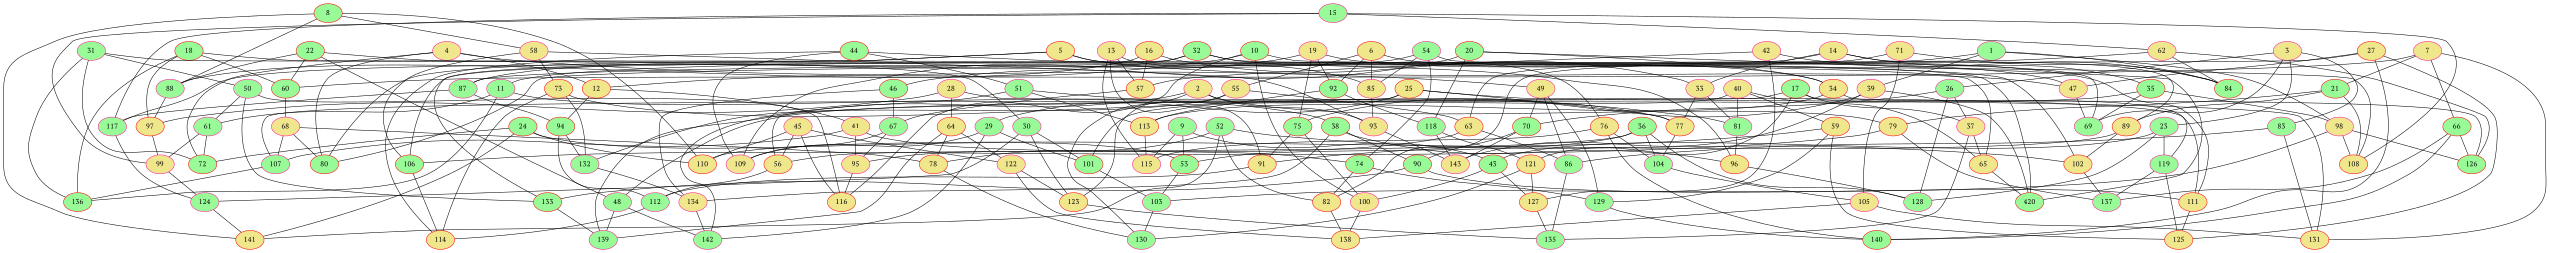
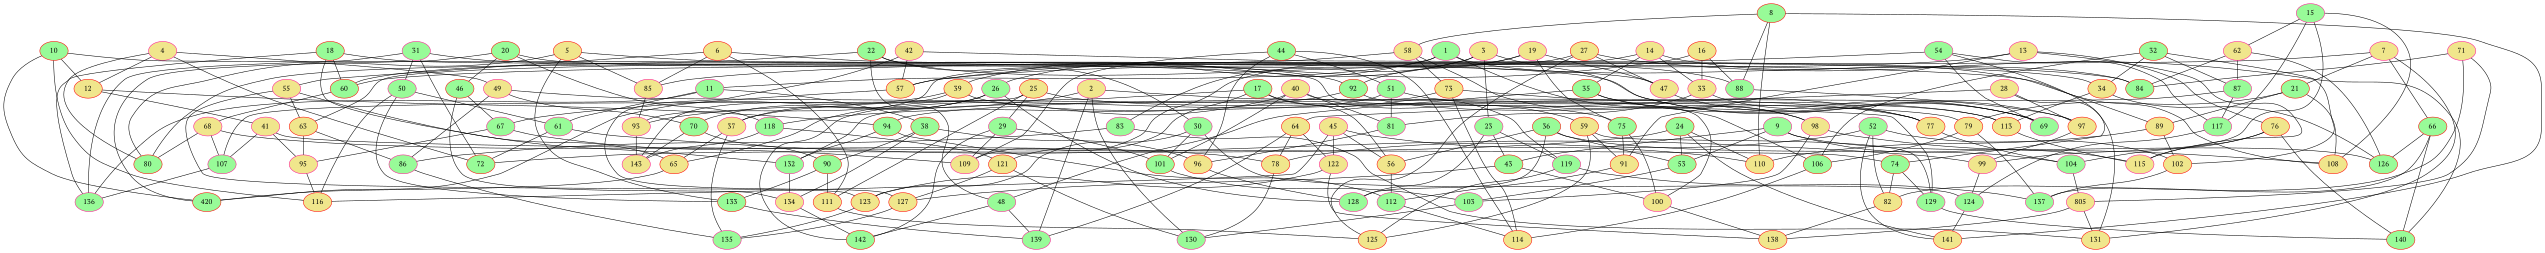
  graph {
    fontname="PT Serif"
    node [color=deeppink fillcolor=palegreen fontname="PT Serif" style=filled]
    edge [fontname="PT Serif"]
    1
    11
-   39 [fillcolor=khaki]
+   39 [color=red fillcolor=khaki]
    84 [color=red]
    98 [fillcolor=khaki]
    38 [color=red]
    61
-   136 [color=red]
+   136
    n9 [color=red label=420]
    75 [color=red]
    143 [fillcolor=khaki]
    108 [color=red fillcolor=khaki]
    103
    2 [fillcolor=khaki]
    79 [color=red fillcolor=khaki]
    93 [fillcolor=khaki]
    130
    139
    106 [color=red]
    137
    3 [fillcolor=khaki]
    23
    26
    69
    83
    43 [color=red]
    119
    128
    37 [fillcolor=khaki]
    70 [color=red]
    131 [color=red fillcolor=khaki]
    86
    4 [fillcolor=khaki]
    12 [color=red fillcolor=khaki]
    49 [fillcolor=khaki]
    72 [color=red]
    80 [color=red]
    41 [fillcolor=khaki]
    94 [color=red]
    129
    5 [color=red fillcolor=khaki]
    47 [fillcolor=khaki]
    85 [fillcolor=khaki]
    133 [color=red]
    6 [color=red fillcolor=khaki]
    55 [fillcolor=khaki]
    92 [color=red]
    111 [color=red fillcolor=khaki]
    63 [color=red fillcolor=khaki]
    123 [color=red fillcolor=khaki]
    132
    118
    113 [color=red fillcolor=khaki]
    125 [color=red fillcolor=khaki]
    7 [fillcolor=khaki]
    21 [color=red]
    60 [color=red]
    66 [color=red]
    89 [color=red fillcolor=khaki]
    68 [fillcolor=khaki]
    126 [color=red]
    140 [color=red]
    8 [color=red]
    58 [fillcolor=khaki]
    88
    110 [color=red fillcolor=khaki]
    141 [color=red fillcolor=khaki]
    73 [color=red fillcolor=khaki]
    97 [color=red fillcolor=khaki]
    9
    53 [color=red]
    115 [fillcolor=khaki]
    100 [fillcolor=khaki]
    127 [color=red fillcolor=khaki]
    10 [color=red]
    116 [color=red fillcolor=khaki]
    138 [color=red fillcolor=khaki]
    90 [color=red]
    96 [color=red fillcolor=khaki]
    134 [fillcolor=khaki]
    99 [fillcolor=khaki]
    107
    74 [color=red]
    95 [fillcolor=khaki]
    112
    13 [fillcolor=khaki]
    57 [color=red fillcolor=khaki]
    76 [color=red fillcolor=khaki]
    91 [color=red fillcolor=khaki]
    67
    104
    14 [fillcolor=khaki]
    33 [fillcolor=khaki]
    35 [color=red]
    77 [color=red fillcolor=khaki]
    81
    48
    102 [color=red fillcolor=khaki]
    62 [fillcolor=khaki]
    15
    117
    87
    124
    16 [color=red fillcolor=khaki]
    46 [color=red]
    17 [color=red]
    56 [color=red fillcolor=khaki]
    121 [color=red fillcolor=khaki]
    65 [color=red fillcolor=khaki]
    135
    18 [color=red]
    19 [fillcolor=khaki]
    109 [fillcolor=khaki]
    20 [color=red]
    34 [color=red fillcolor=khaki]
    22 [color=red]
    30
    101 [color=red]
-   142
+   142 [color=red]
    24 [color=red]
    25 [color=red fillcolor=khaki]
    29
    27 [color=red fillcolor=khaki]
    28 [fillcolor=khaki]
    64 [color=red fillcolor=khaki]
    42 [fillcolor=khaki]
    122 [fillcolor=khaki]
    78 [color=red fillcolor=khaki]
    31
    50
    32 [color=red]
    114 [color=red fillcolor=khaki]
    36 [color=red]
-   105 [fillcolor=khaki]
+   105 [fillcolor=khaki label=805]
    40 [fillcolor=khaki]
    59 [color=red fillcolor=khaki]
    82 [color=red fillcolor=khaki]
    44 [color=red]
    51
    45 [fillcolor=khaki]
    52
    54
    71 [fillcolor=khaki]
    1 -- 11
    1 -- 39
    1 -- 84
    1 -- 98
    11 -- 38
    11 -- 61
    11 -- 136
    39 -- n9
    39 -- 75
    39 -- 143
    98 -- 108
    98 -- 103
    38 -- 90
    38 -- 96
    38 -- 134
    61 -- 72
    61 -- 99
    75 -- 100
    75 -- 91
    103 -- 130
    2 -- 79
    2 -- 93
    2 -- 130
    2 -- 139
    79 -- 106
    79 -- 137
    93 -- 143
    106 -- 114
    3 -- 23
    3 -- 26
    3 -- 69
    3 -- 83
    23 -- 43
    23 -- 119
    23 -- 128
    26 -- 128
    26 -- 37
    26 -- 70
    83 -- 131
    83 -- 86
    43 -- 100
    43 -- 127
    119 -- 137
    119 -- 125
    37 -- 65
    37 -- 135
    70 -- 143
    70 -- 90
    86 -- 135
    4 -- 12
    4 -- 49
    4 -- 72
    4 -- 80
    12 -- 41
    12 -- 94
    49 -- 70
    49 -- 86
    49 -- 129
    41 -- 107
    41 -- 74
    41 -- 95
    94 -- 132
    94 -- 112
    129 -- 140
    5 -- 80
    5 -- 47
    5 -- 85
    5 -- 133
    47 -- 69
    85 -- 93
    133 -- 139
    6 -- 85
    6 -- 55
    6 -- 92
    6 -- 111
    55 -- 63
    55 -- 123
    55 -- 132
    92 -- 118
    92 -- 113
    111 -- 125
    63 -- 86
    63 -- 95
    123 -- 135
    132 -- 134
    118 -- 143
    118 -- 121
    113 -- 115
    7 -- 131
    7 -- 21
    7 -- 60
    7 -- 66
    21 -- 108
    21 -- 79
    21 -- 89
    60 -- 68
    66 -- 137
    66 -- 126
    66 -- 140
    89 -- 110
    89 -- 102
    68 -- 80
    68 -- 107
    68 -- 78
    8 -- 58
    8 -- 88
    8 -- 110
    8 -- 141
    58 -- 93
    58 -- 106
    58 -- 73
    88 -- 97
    73 -- 132
    73 -- 77
    73 -- 114
    97 -- 99
    9 -- 43
-   98 -- 126
+   9 -- 126
    9 -- 53
    9 -- 115
    53 -- 103
    100 -- 138
    127 -- 135
    10 -- n9
    10 -- 12
    10 -- 100
    10 -- 116
    90 -- 133
    90 -- 111
    96 -- 128
    134 -- 142
    99 -- 124
    107 -- 136
    74 -- 129
    74 -- 82
    95 -- 116
    112 -- 114
    13 -- 115
    13 -- 57
    13 -- 76
    13 -- 91
    57 -- 67
    76 -- 140
    76 -- 115
    76 -- 104
    91 -- 112
    67 -- 95
    67 -- 109
    104 -- 105
    14 -- 63
    14 -- 89
    14 -- 33
    14 -- 35
    33 -- 77
    33 -- 81
    35 -- 98
    35 -- 69
    35 -- 48
    77 -- 104
    81 -- 96
    48 -- 139
    48 -- 142
    102 -- 137
    62 -- 84
    62 -- 126
    62 -- 87
    15 -- 108
    15 -- 99
    15 -- 62
    15 -- 117
    117 -- 124
    87 -- 94
    87 -- 117
    124 -- 141
    16 -- 88
    16 -- 57
    16 -- 33
    46 -- 134
    46 -- 67
    17 -- 119
    17 -- 37
    17 -- 56
    17 -- 121
    56 -- 112
    121 -- 130
    121 -- 127
    65 -- n9
    18 -- 136
    18 -- 60
    18 -- 97
    18 -- 65
    19 -- 75
    19 -- 47
    19 -- 92
    19 -- 109
    20 -- n9
    20 -- 118
    20 -- 46
    20 -- 34
    34 -- 113
    34 -- 126
    22 -- 60
    22 -- 88
    22 -- 48
    22 -- 30
    30 -- 123
    30 -- 124
    30 -- 101
    101 -- 103
    24 -- 72
    24 -- 110
    24 -- 141
    24 -- 53
    25 -- 111
    25 -- 107
    25 -- 77
    25 -- 29
    29 -- 109
    29 -- 101
    29 -- 142
    27 -- 80
    27 -- 47
    27 -- 125
    27 -- 140
    28 -- 131
    28 -- 97
    28 -- 64
    64 -- 139
    64 -- 122
    64 -- 78
    42 -- 84
    42 -- 127
    42 -- 57
    122 -- 123
    122 -- 138
    78 -- 130
    31 -- 136
    31 -- 108
    31 -- 72
    31 -- 50
    50 -- 61
    50 -- 133
    50 -- 116
    32 -- 106
    32 -- 102
    32 -- 87
    32 -- 34
    36 -- 128
    36 -- 53
    36 -- 104
    36 -- 56
    105 -- 131
    105 -- 138
    40 -- 81
    40 -- 65
    40 -- 101
    40 -- 59
    59 -- 129
    59 -- 125
    59 -- 91
    82 -- 138
    44 -- 96
    44 -- 109
    44 -- 114
    44 -- 51
    51 -- 113
    51 -- 81
    51 -- 142
    45 -- 110
    45 -- 116
    45 -- 56
    45 -- 122
    52 -- 141
    52 -- 102
    52 -- 78
    52 -- 82
    54 -- 69
    54 -- 85
    54 -- 74
    54 -- 117
    71 -- 84
    71 -- 105
    71 -- 82
  }
